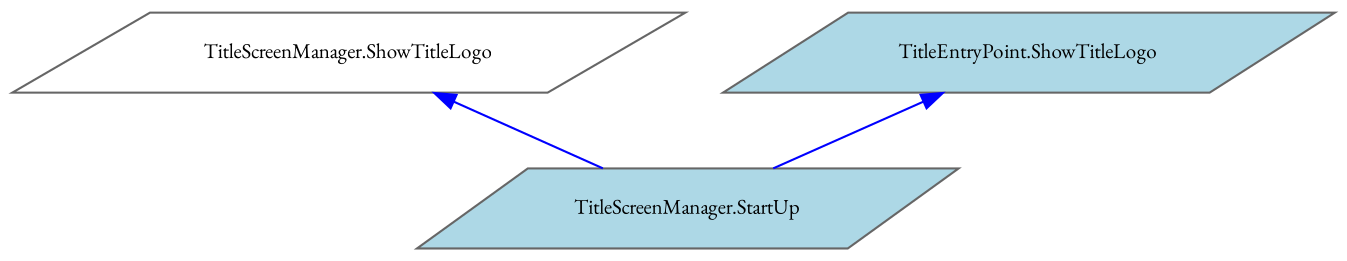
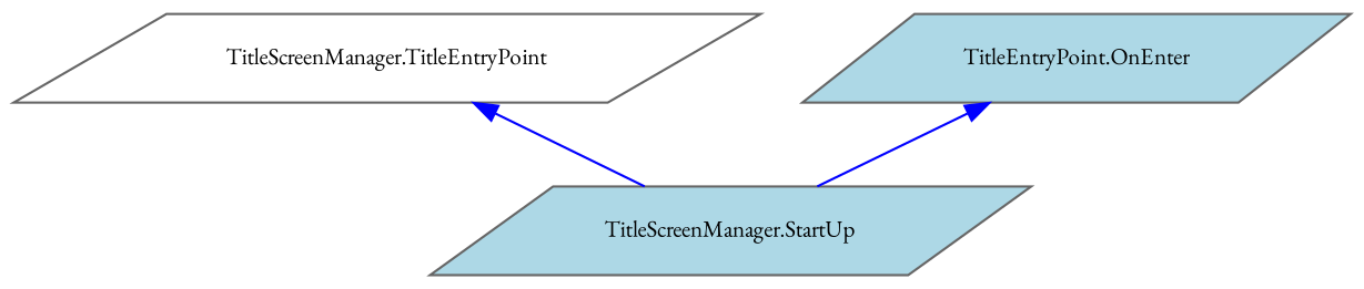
  digraph {
    fontname="EB Garamond"
    rankdir=TB
    node [color=grey40 fillcolor=lightblue fontname="EB Garamond" fontsize=10 shape=parallelogram style=filled]
    edge [color=blue dir=back fontname="EB Garamond" fontsize=10 labelfontname=Helvetica labelfontsize=10 style=solid]
-   n1 [color=gray40 fillcolor=white fontcolor=black height=0.2 label="TitleScreenManager.ShowTitleLogo" width=0.4]
+   n1 [color=gray40 fillcolor=white fontcolor=black height=0.2 label="TitleScreenManager.TitleEntryPoint" width=0.4]
    n2 [height=0.2 label="TitleScreenManager.StartUp" width=0.4]
-   n3 [height=0.2 label="TitleEntryPoint.ShowTitleLogo" width=0.4]
+   n3 [height=0.2 label="TitleEntryPoint.OnEnter" width=0.4]
    n1 -> n2
    n3 -> n2
  }
